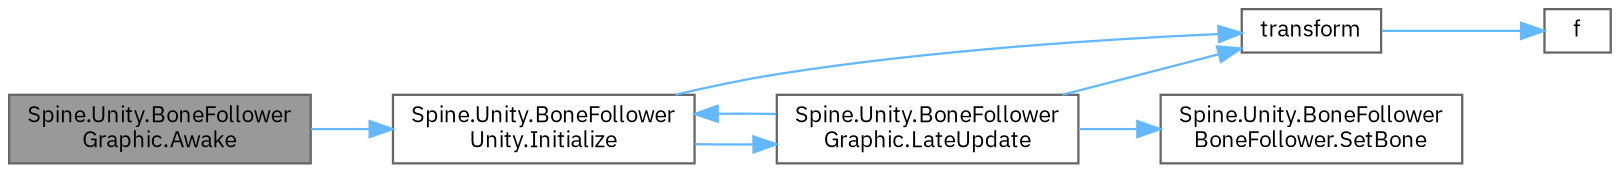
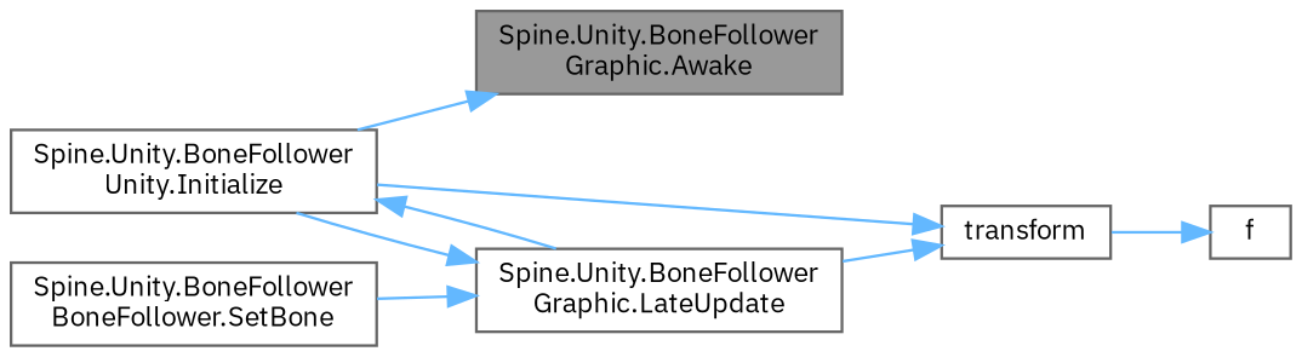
  digraph {
    fontname="IBM Plex Sans"
    rankdir=LR
    node [color=grey40 fillcolor=white fontname="IBM Plex Sans" fontsize=10 shape=box style=filled]
    edge [color=steelblue1 fontname="IBM Plex Sans" fontsize=10 labelfontname=Helvetica labelfontsize=10 style=solid]
    n1 [color=gray40 fillcolor=grey60 fontcolor=black height=0.2 label="Spine.Unity.BoneFollower\lGraphic.Awake" width=0.4]
    n2 [height=0.2 label="Spine.Unity.BoneFollower\lUnity.Initialize" width=0.4]
    n3 [height=0.2 label="Spine.Unity.BoneFollower\lGraphic.LateUpdate" width=0.4]
    n4 [height=0.2 label=transform width=0.4]
    n5 [height=0.2 label="Spine.Unity.BoneFollower\lBoneFollower.SetBone" width=0.4]
    n6 [height=0.2 label=f width=0.4]
-   n1 -> n2
+   n2 -> n1
    n2 -> n3
    n2 -> n4
    n3 -> n2
    n3 -> n4
-   n3 -> n5
+   n5 -> n3
    n4 -> n6
  }
